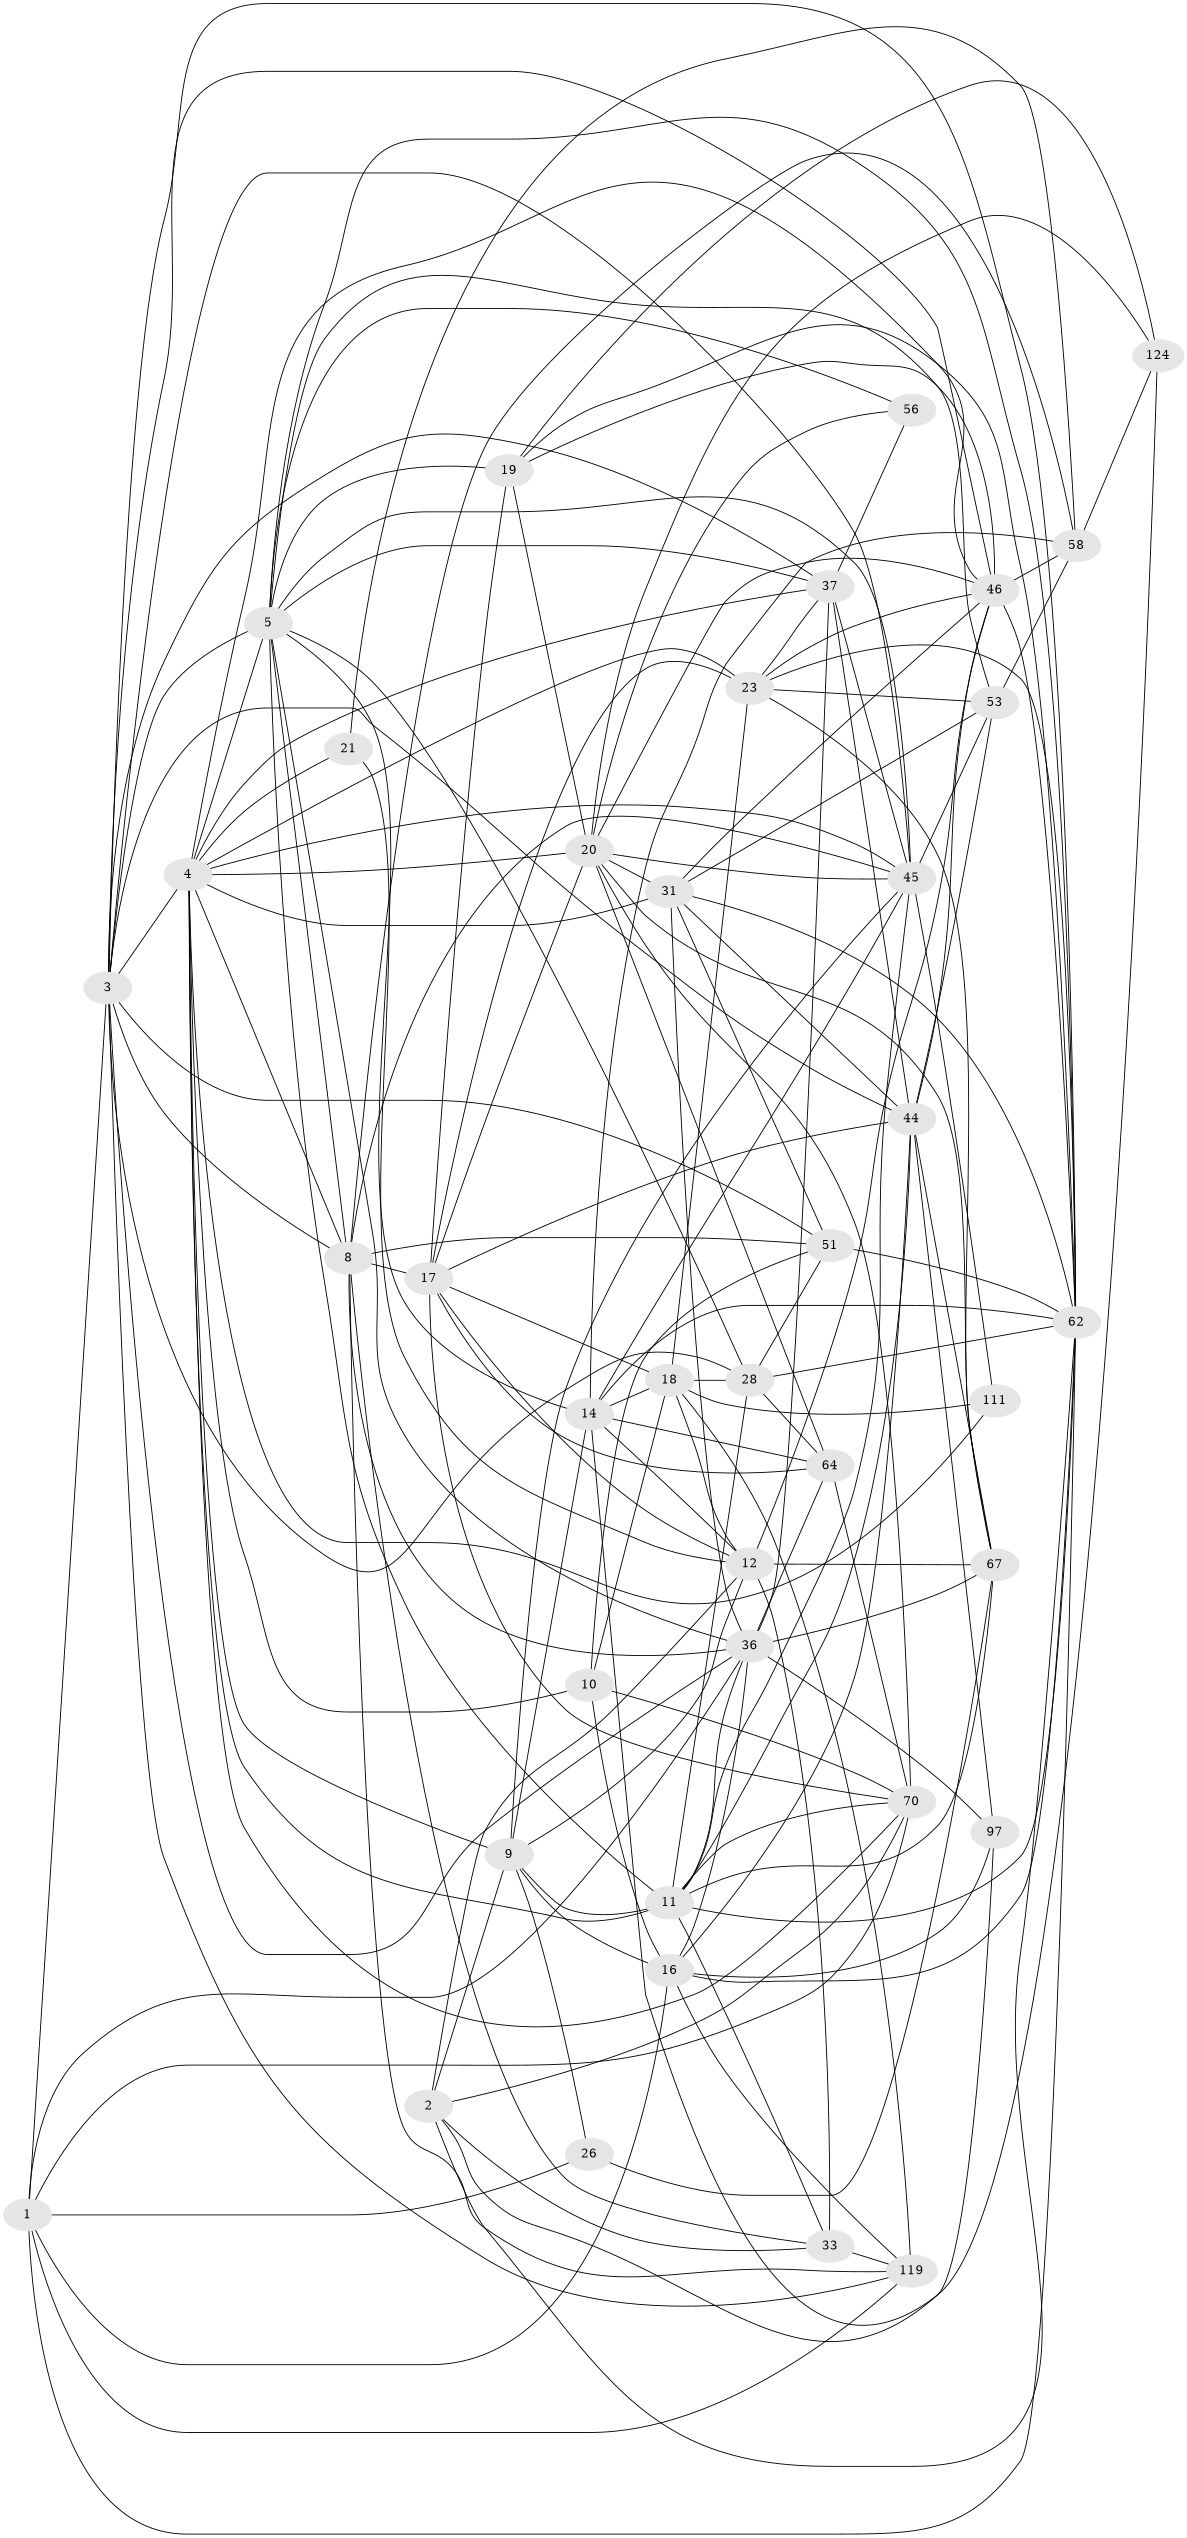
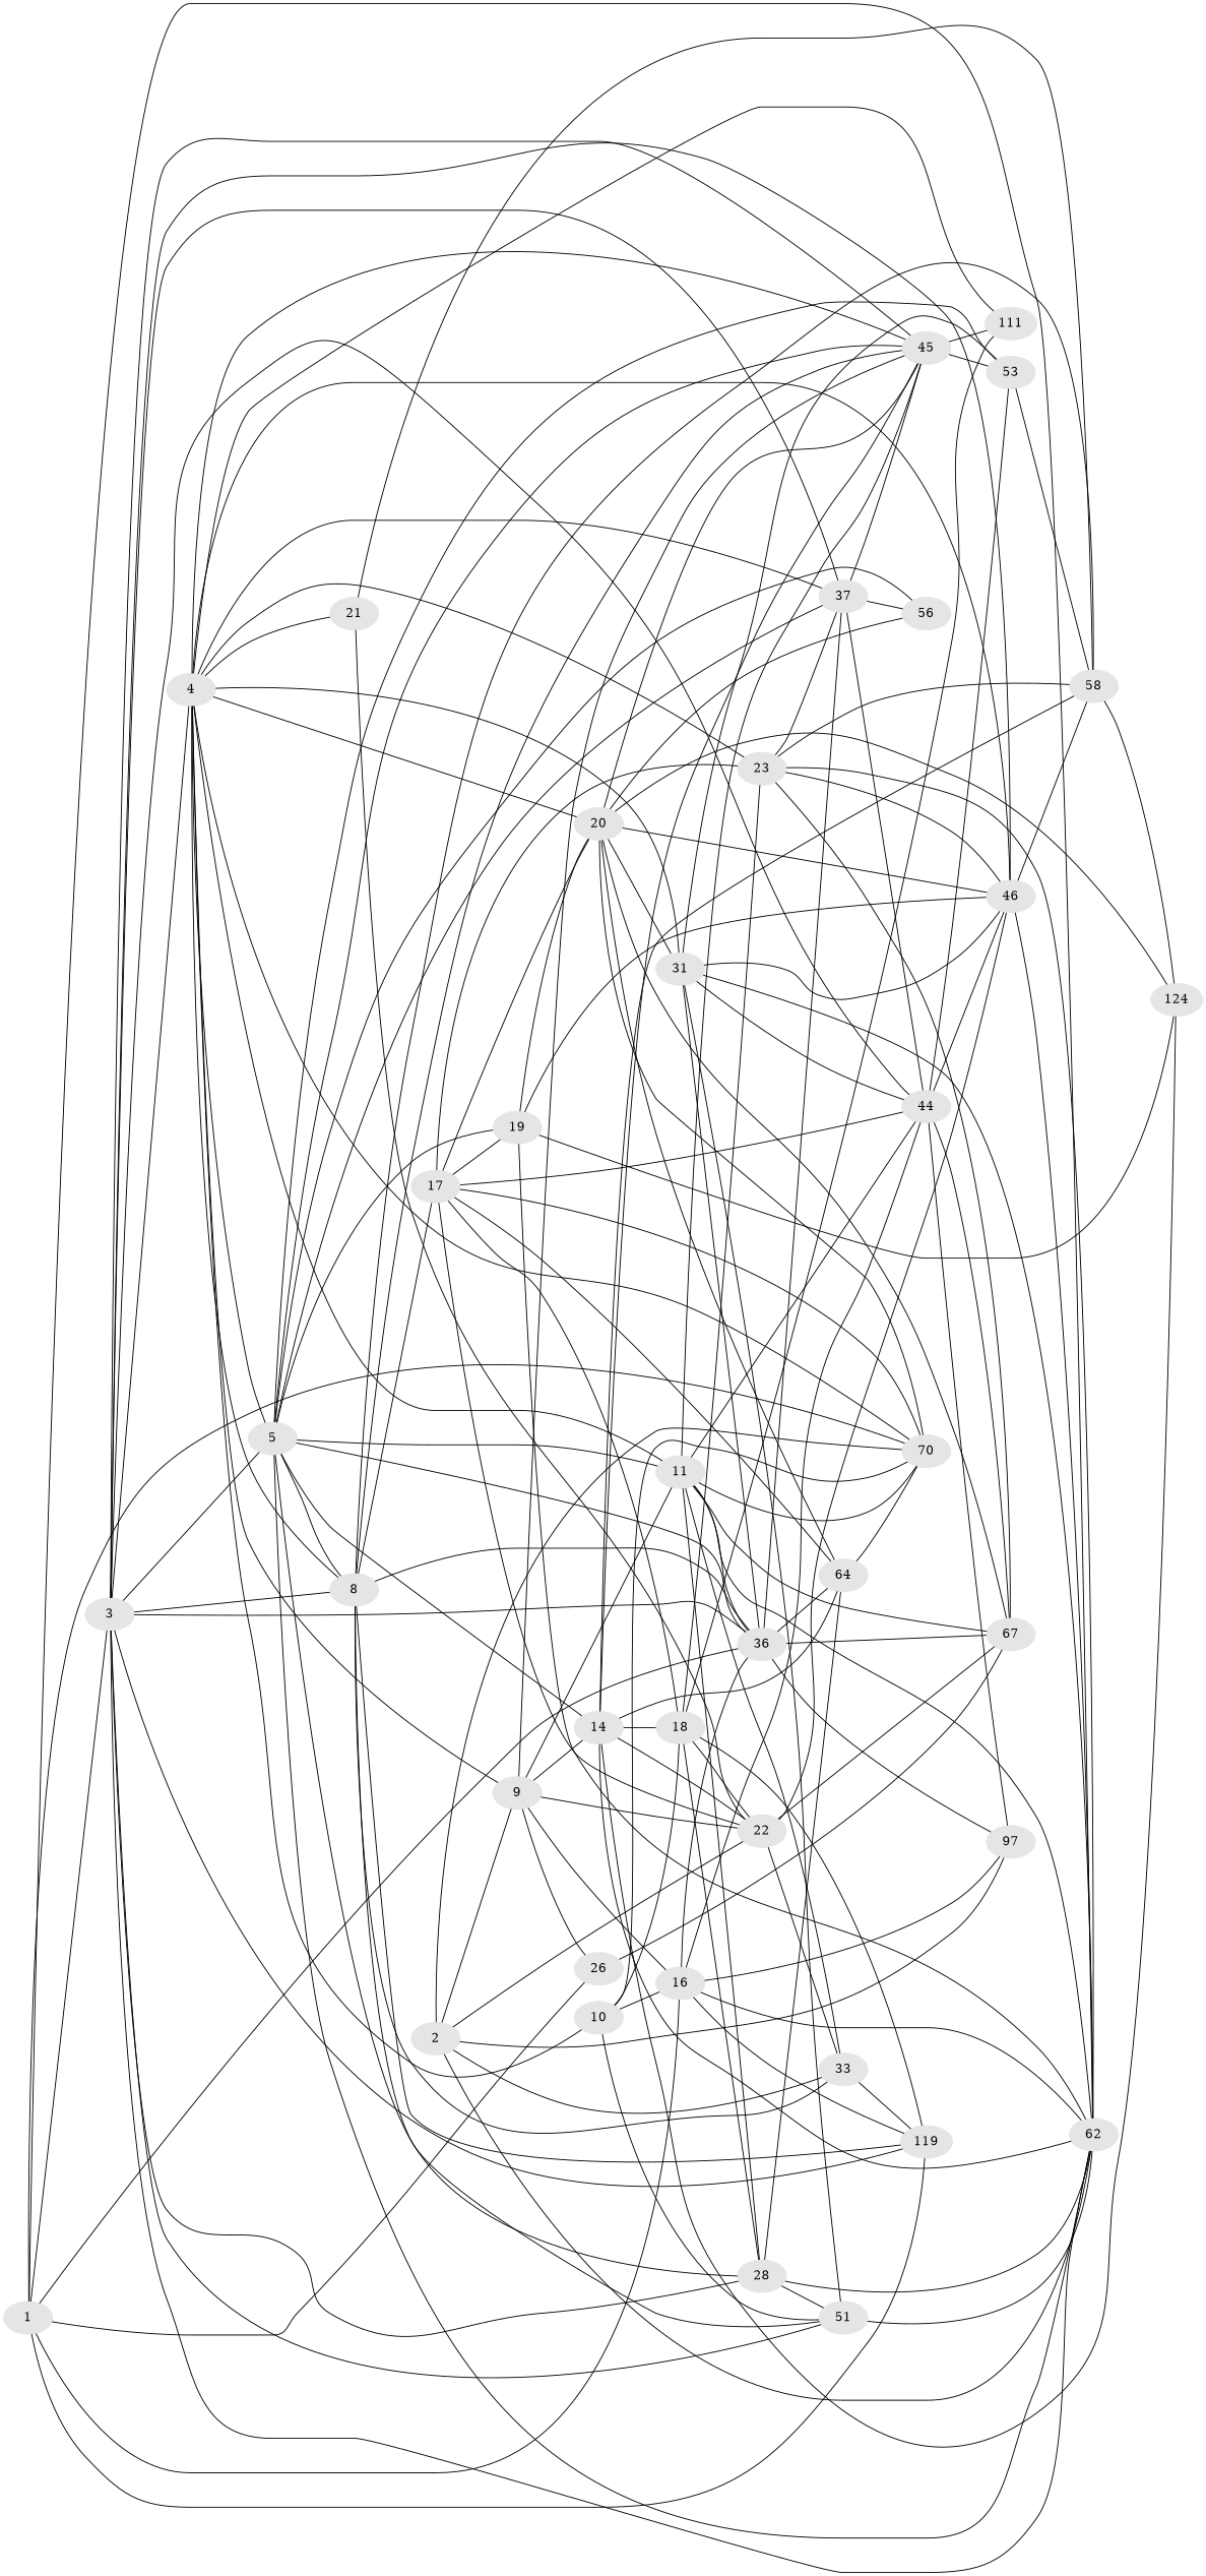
  graph {
    rankdir=LR
    node [color=gray90 style=filled]
    1 [super="+56+63"]
    3 [super="+6+12+59"]
    16 [super="+29+84"]
    26
    36 [super="+112+83+116+121"]
    62 [super="+82+127+68"]
    70 [super="+102"]
    119 [super="+122"]
    4 [super="+7+89+47"]
    5 [super="+15+13"]
    8 [super="+38+30+92"]
    28 [super="+131+57"]
    37 [super="+110+91"]
    44 [super="+88+61"]
    45 [super="+93+120+99"]
    46 [super="+107+98"]
    51 [super="+94"]
    97
    67 [super="+86"]
    64 [super="+87"]
    2 [super="+40"]
    9 [super="+24+54"]
-   22 [super="+52" label=12]
+   22 [super="+52"]
    33 [super="+34"]
    11 [super="+48+32"]
    14 [super="+133+43"]
    10 [super="+35"]
    20 [super="+81+106+74"]
    21
    23 [super="+41"]
    31 [super="+117+123"]
    111
    19 [super="+65"]
    53 [super="+76"]
    n35 [label=56]
    17 [super="+27+80+69"]
    58 [super="+79"]
    18 [super="+39"]
    124
    1 -- 3 [weight=2]
    1 -- 16 [weight=2]
    1 -- 26 [weight=2]
    1 -- 36
    1 -- 62
    1 -- 70
    1 -- 119
    3 -- 36
    3 -- 62
    3 -- 119
    3 -- 4
    3 -- 5
    3 -- 8
    3 -- 28
    3 -- 37
    3 -- 44
    3 -- 45
    3 -- 46
    3 -- 51
    16 -- 36
    16 -- 62
    16 -- 119
    16 -- 44
    16 -- 97
    26 -- 67
    36 -- 37
    36 -- 97
    36 -- 67 [weight=2]
    36 -- 64
    4 -- 70
    4 -- 5 [weight=2]
    4 -- 8
    4 -- 37
    4 -- 45
    4 -- 46
    4 -- 9
    4 -- 11
    4 -- 10
    4 -- 20
    4 -- 21 [weight=2]
    4 -- 23 [weight=2]
    4 -- 31
    4 -- 111
    5 -- 36
    5 -- 62
    5 -- 8
    5 -- 28
    5 -- 37
    5 -- 45
    5 -- 11
    5 -- 14 [weight=2]
    5 -- 19
    5 -- 53 [weight=2]
    5 -- n35
    8 -- 36
    8 -- 119
    8 -- 45
    8 -- 51
    8 -- 33
    8 -- 17
    8 -- 58
    28 -- 62 [weight=2]
    28 -- 51
    28 -- 64
    37 -- 44
    37 -- 45
    37 -- n35
    44 -- 46
    44 -- 97
    44 -- 67
    44 -- 53
    45 -- 111 [weight=2]
    45 -- 53
    46 -- 62
    46 -- 58
    51 -- 62
    64 -- 70
    2 -- 62 [weight=2]
    2 -- 70
    2 -- 97
    2 -- 9
    2 -- 22
    2 -- 33 [weight=2]
    9 -- 16
    9 -- 26
    9 -- 45
    9 -- 22
    9 -- 11
    9 -- 14
    22 -- 46
    22 -- 67
    22 -- 33
    33 -- 119
    11 -- 36
    11 -- 62 [weight=2]
    11 -- 70
    11 -- 28
    11 -- 44
    11 -- 45
    11 -- 67
    11 -- 33
    14 -- 62
    14 -- 45
    14 -- 64
    14 -- 22 [weight=2]
    14 -- 58 [weight=2]
    14 -- 18
    14 -- 124
    10 -- 16 [weight=2]
    10 -- 70
    10 -- 51
    10 -- 18
    20 -- 70
    20 -- 45
    20 -- 46
    20 -- 67
    20 -- 64
    20 -- 31
    20 -- n35 [weight=2]
    20 -- 124
    21 -- 22
    21 -- 58
    23 -- 62
    23 -- 37
    23 -- 46
    23 -- 67
-   23 -- 53
+   23 -- 58
    31 -- 36
    31 -- 62
    31 -- 44
    31 -- 46
    31 -- 51
    31 -- 53
    19 -- 62
    19 -- 46
    19 -- 20
    19 -- 124
    53 -- 58
    17 -- 70
    17 -- 44
    17 -- 64
    17 -- 22
    17 -- 20
    17 -- 23 [weight=2]
    17 -- 19
    17 -- 18
    58 -- 124
    18 -- 119
    18 -- 28
    18 -- 22
    18 -- 23
    18 -- 111
  }
